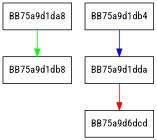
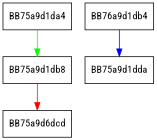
  digraph {
    fontname="Roboto Condensed"
    splines=ortho
    node [fontname="Roboto Condensed" shape=box]
    edge [fontname="Roboto Condensed"]
-   BB75a9d1da8
+   BB75a9d1da8 [label=BB75a9d1da4]
    BB75a9d1db8
    n3 [label=BB75a9d6dcd]
-   BB75a9d1db4
+   BB75a9d1db4 [label=BB76a9d1db4]
    BB75a9d1dda
    BB75a9d1da8 -> BB75a9d1db8 [color=green]
-   BB75a9d1dda -> n3 [color=red]
+   BB75a9d1db8 -> n3 [color=red]
    BB75a9d1db4 -> BB75a9d1dda [color=blue]
  }
